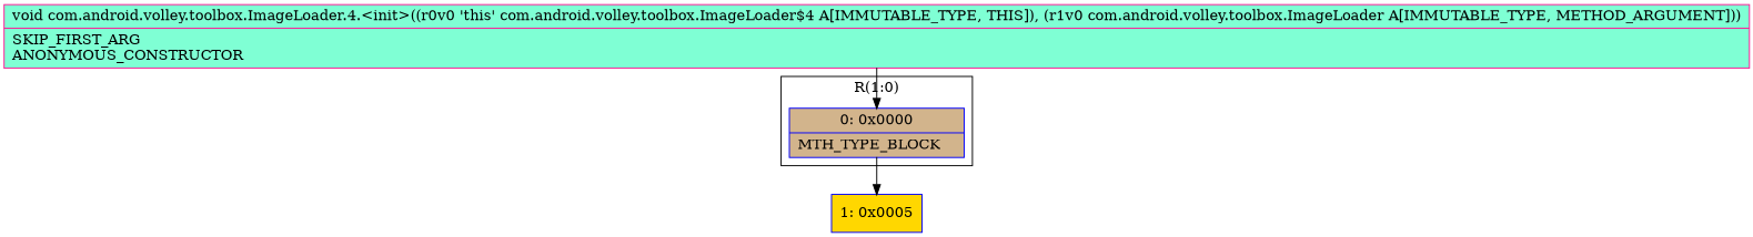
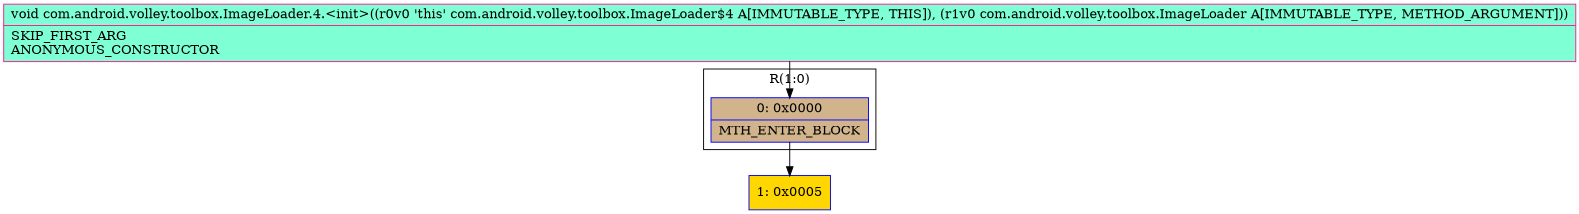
  digraph {
    node [color=blue shape=record style=filled]
-   n1 [label="{0\:\ 0x0000|MTH_TYPE_BLOCK\l}" fillcolor=tan]
+   n1 [label="{0\:\ 0x0000|MTH_ENTER_BLOCK\l}" fillcolor=tan]
    n2 [label="{1\:\ 0x0005}" fillcolor=gold]
    n3 [label="{void com.android.volley.toolbox.ImageLoader.4.\<init\>((r0v0 'this' com.android.volley.toolbox.ImageLoader$4 A[IMMUTABLE_TYPE, THIS]), (r1v0 com.android.volley.toolbox.ImageLoader A[IMMUTABLE_TYPE, METHOD_ARGUMENT]))  | SKIP_FIRST_ARG\lANONYMOUS_CONSTRUCTOR\l}" fillcolor=aquamarine color=deeppink]
    subgraph cluster_1 {
      label="R(1:0)"
      n1
    }
    n1 -> n2
    n3 -> n1
  }
